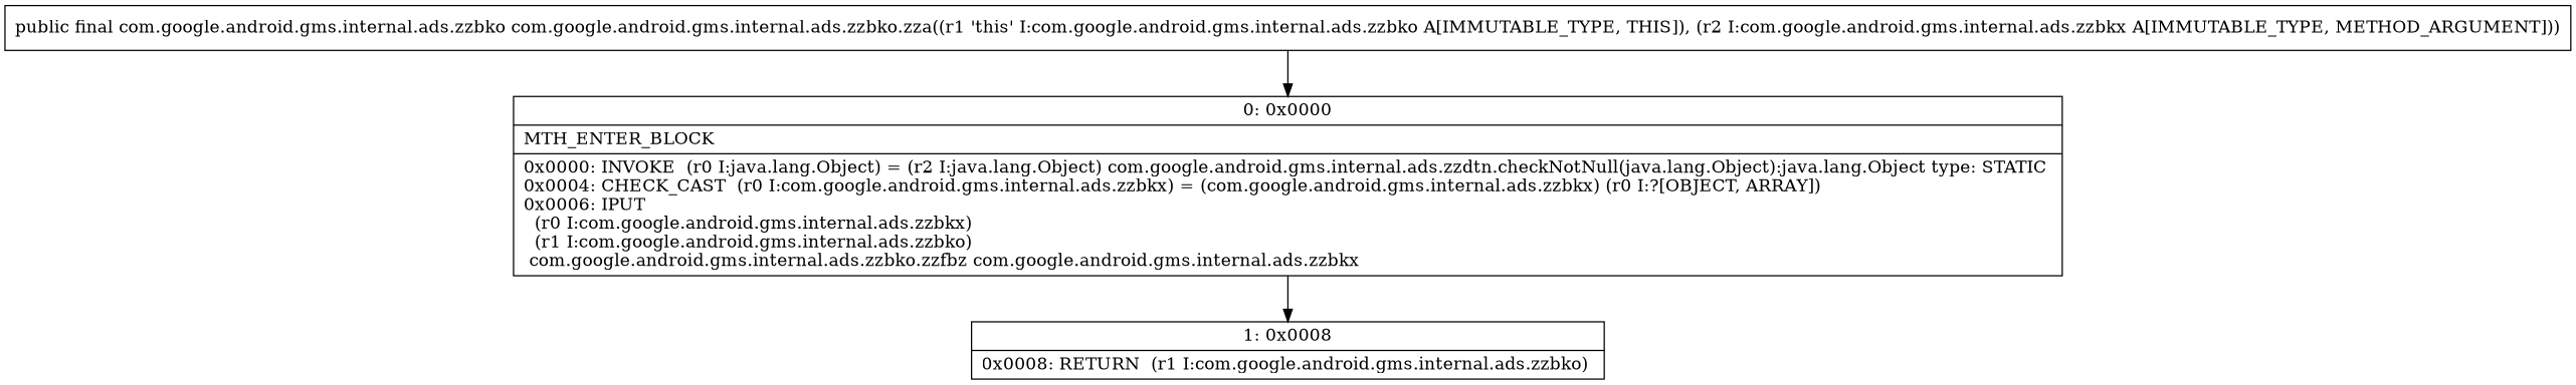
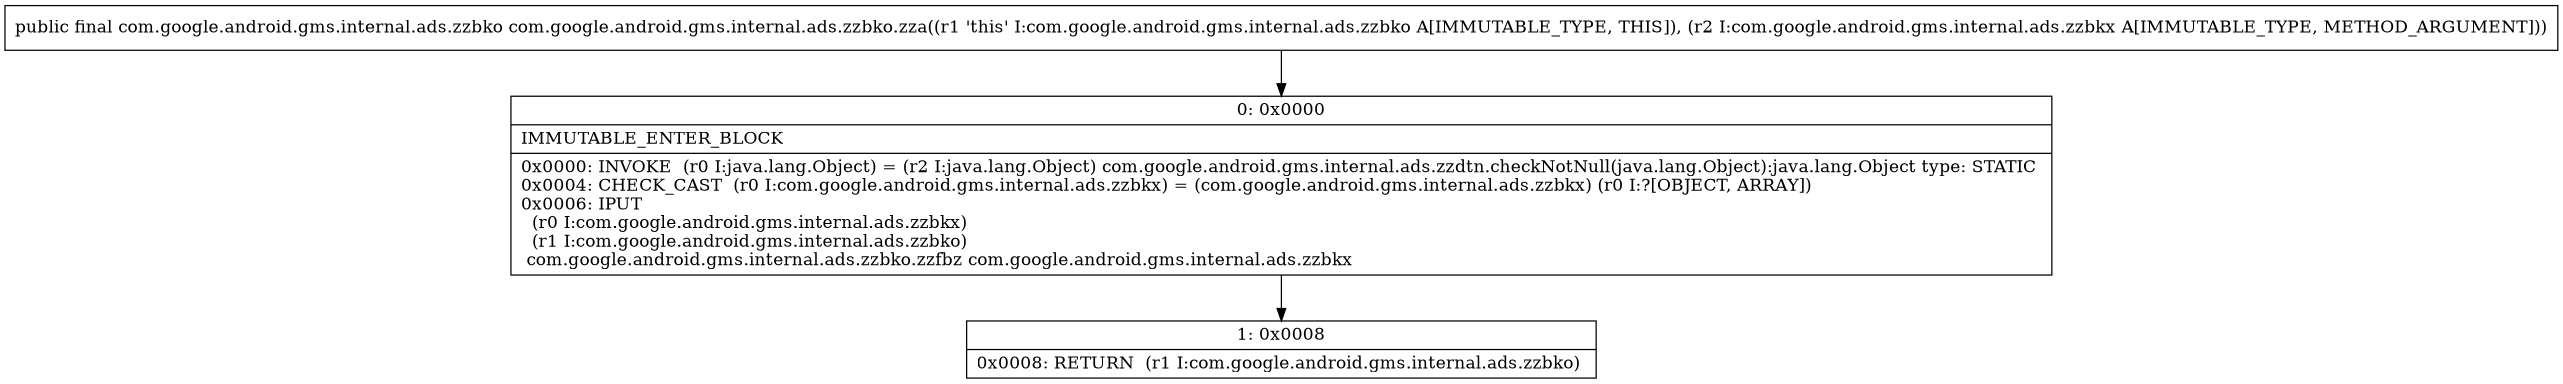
  digraph {
    fontname="DejaVu Serif"
    node [shape=record fontname="DejaVu Serif"]
    edge [fontname="DejaVu Serif"]
-   n1 [label="{0\:\ 0x0000|MTH_ENTER_BLOCK\l|0x0000: INVOKE  (r0 I:java.lang.Object) = (r2 I:java.lang.Object) com.google.android.gms.internal.ads.zzdtn.checkNotNull(java.lang.Object):java.lang.Object type: STATIC \l0x0004: CHECK_CAST  (r0 I:com.google.android.gms.internal.ads.zzbkx) = (com.google.android.gms.internal.ads.zzbkx) (r0 I:?[OBJECT, ARRAY]) \l0x0006: IPUT  \l  (r0 I:com.google.android.gms.internal.ads.zzbkx)\l  (r1 I:com.google.android.gms.internal.ads.zzbko)\l com.google.android.gms.internal.ads.zzbko.zzfbz com.google.android.gms.internal.ads.zzbkx \l}"]
+   n1 [label="{0\:\ 0x0000|IMMUTABLE_ENTER_BLOCK\l|0x0000: INVOKE  (r0 I:java.lang.Object) = (r2 I:java.lang.Object) com.google.android.gms.internal.ads.zzdtn.checkNotNull(java.lang.Object):java.lang.Object type: STATIC \l0x0004: CHECK_CAST  (r0 I:com.google.android.gms.internal.ads.zzbkx) = (com.google.android.gms.internal.ads.zzbkx) (r0 I:?[OBJECT, ARRAY]) \l0x0006: IPUT  \l  (r0 I:com.google.android.gms.internal.ads.zzbkx)\l  (r1 I:com.google.android.gms.internal.ads.zzbko)\l com.google.android.gms.internal.ads.zzbko.zzfbz com.google.android.gms.internal.ads.zzbkx \l}"]
    n2 [label="{1\:\ 0x0008|0x0008: RETURN  (r1 I:com.google.android.gms.internal.ads.zzbko) \l}"]
    n3 [label="{public final com.google.android.gms.internal.ads.zzbko com.google.android.gms.internal.ads.zzbko.zza((r1 'this' I:com.google.android.gms.internal.ads.zzbko A[IMMUTABLE_TYPE, THIS]), (r2 I:com.google.android.gms.internal.ads.zzbkx A[IMMUTABLE_TYPE, METHOD_ARGUMENT])) }"]
    n1 -> n2
    n3 -> n1
  }
